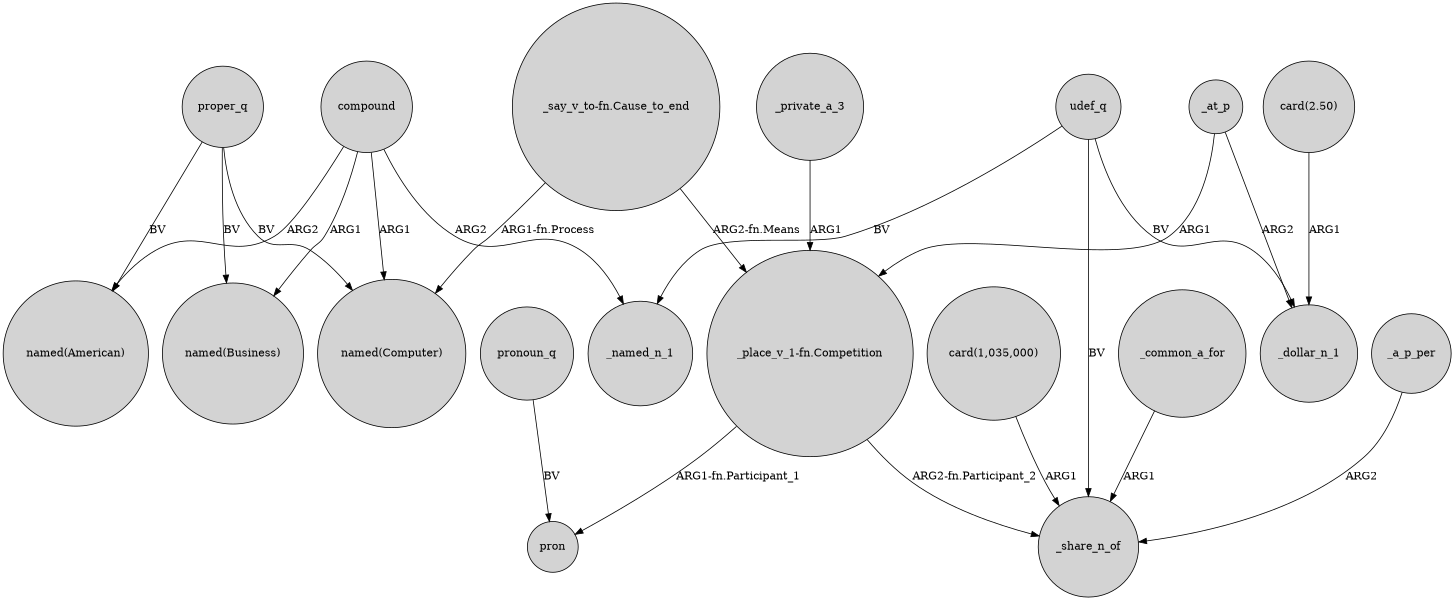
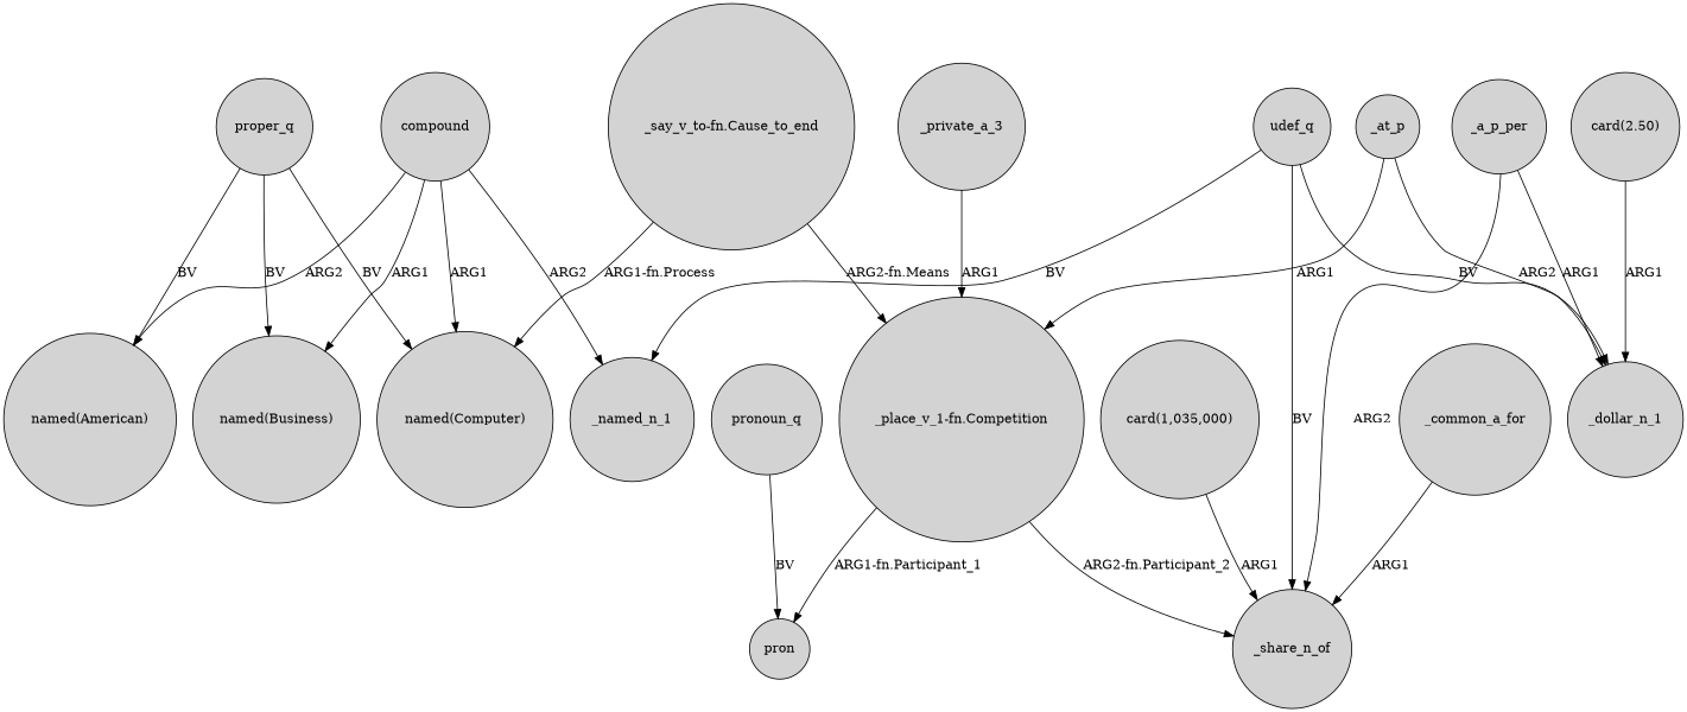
  digraph {
    node [shape=circle style=filled]
    proper_q
    "named(Business)"
    "named(Computer)"
    "named(American)"
    "_place_v_1-fn.Competition"
    pron
    _share_n_of
    compound
    n9 [label=_named_n_1]
    n10 [label=_private_a_3]
    _at_p
    _dollar_n_1
    _common_a_for
    pronoun_q
    _a_p_per
    "_say_v_to-fn.Cause_to_end"
    udef_q
    "card(1,035,000)"
    "card(2.50)"
    proper_q -> "named(Business)" [label=BV]
    proper_q -> "named(Computer)" [label=BV]
    proper_q -> "named(American)" [label=BV]
    "_place_v_1-fn.Competition" -> pron [label="ARG1-fn.Participant_1"]
    "_place_v_1-fn.Competition" -> _share_n_of [label="ARG2-fn.Participant_2"]
    compound -> "named(Business)" [label=ARG1]
    compound -> "named(Computer)" [label=ARG1]
    compound -> "named(American)" [label=ARG2]
    compound -> n9 [label=ARG2]
    n10 -> "_place_v_1-fn.Competition" [label=ARG1]
    _at_p -> "_place_v_1-fn.Competition" [label=ARG1]
    _at_p -> _dollar_n_1 [label=ARG2]
    _common_a_for -> _share_n_of [label=ARG1]
    pronoun_q -> pron [label=BV]
    _a_p_per -> _share_n_of [label=ARG2]
+   _a_p_per -> _dollar_n_1 [label=ARG1]
    "_say_v_to-fn.Cause_to_end" -> "named(Computer)" [label="ARG1-fn.Process"]
    "_say_v_to-fn.Cause_to_end" -> "_place_v_1-fn.Competition" [label="ARG2-fn.Means"]
    udef_q -> _share_n_of [label=BV]
    udef_q -> n9 [label=BV]
    udef_q -> _dollar_n_1 [label=BV]
    "card(1,035,000)" -> _share_n_of [label=ARG1]
    "card(2.50)" -> _dollar_n_1 [label=ARG1]
  }
